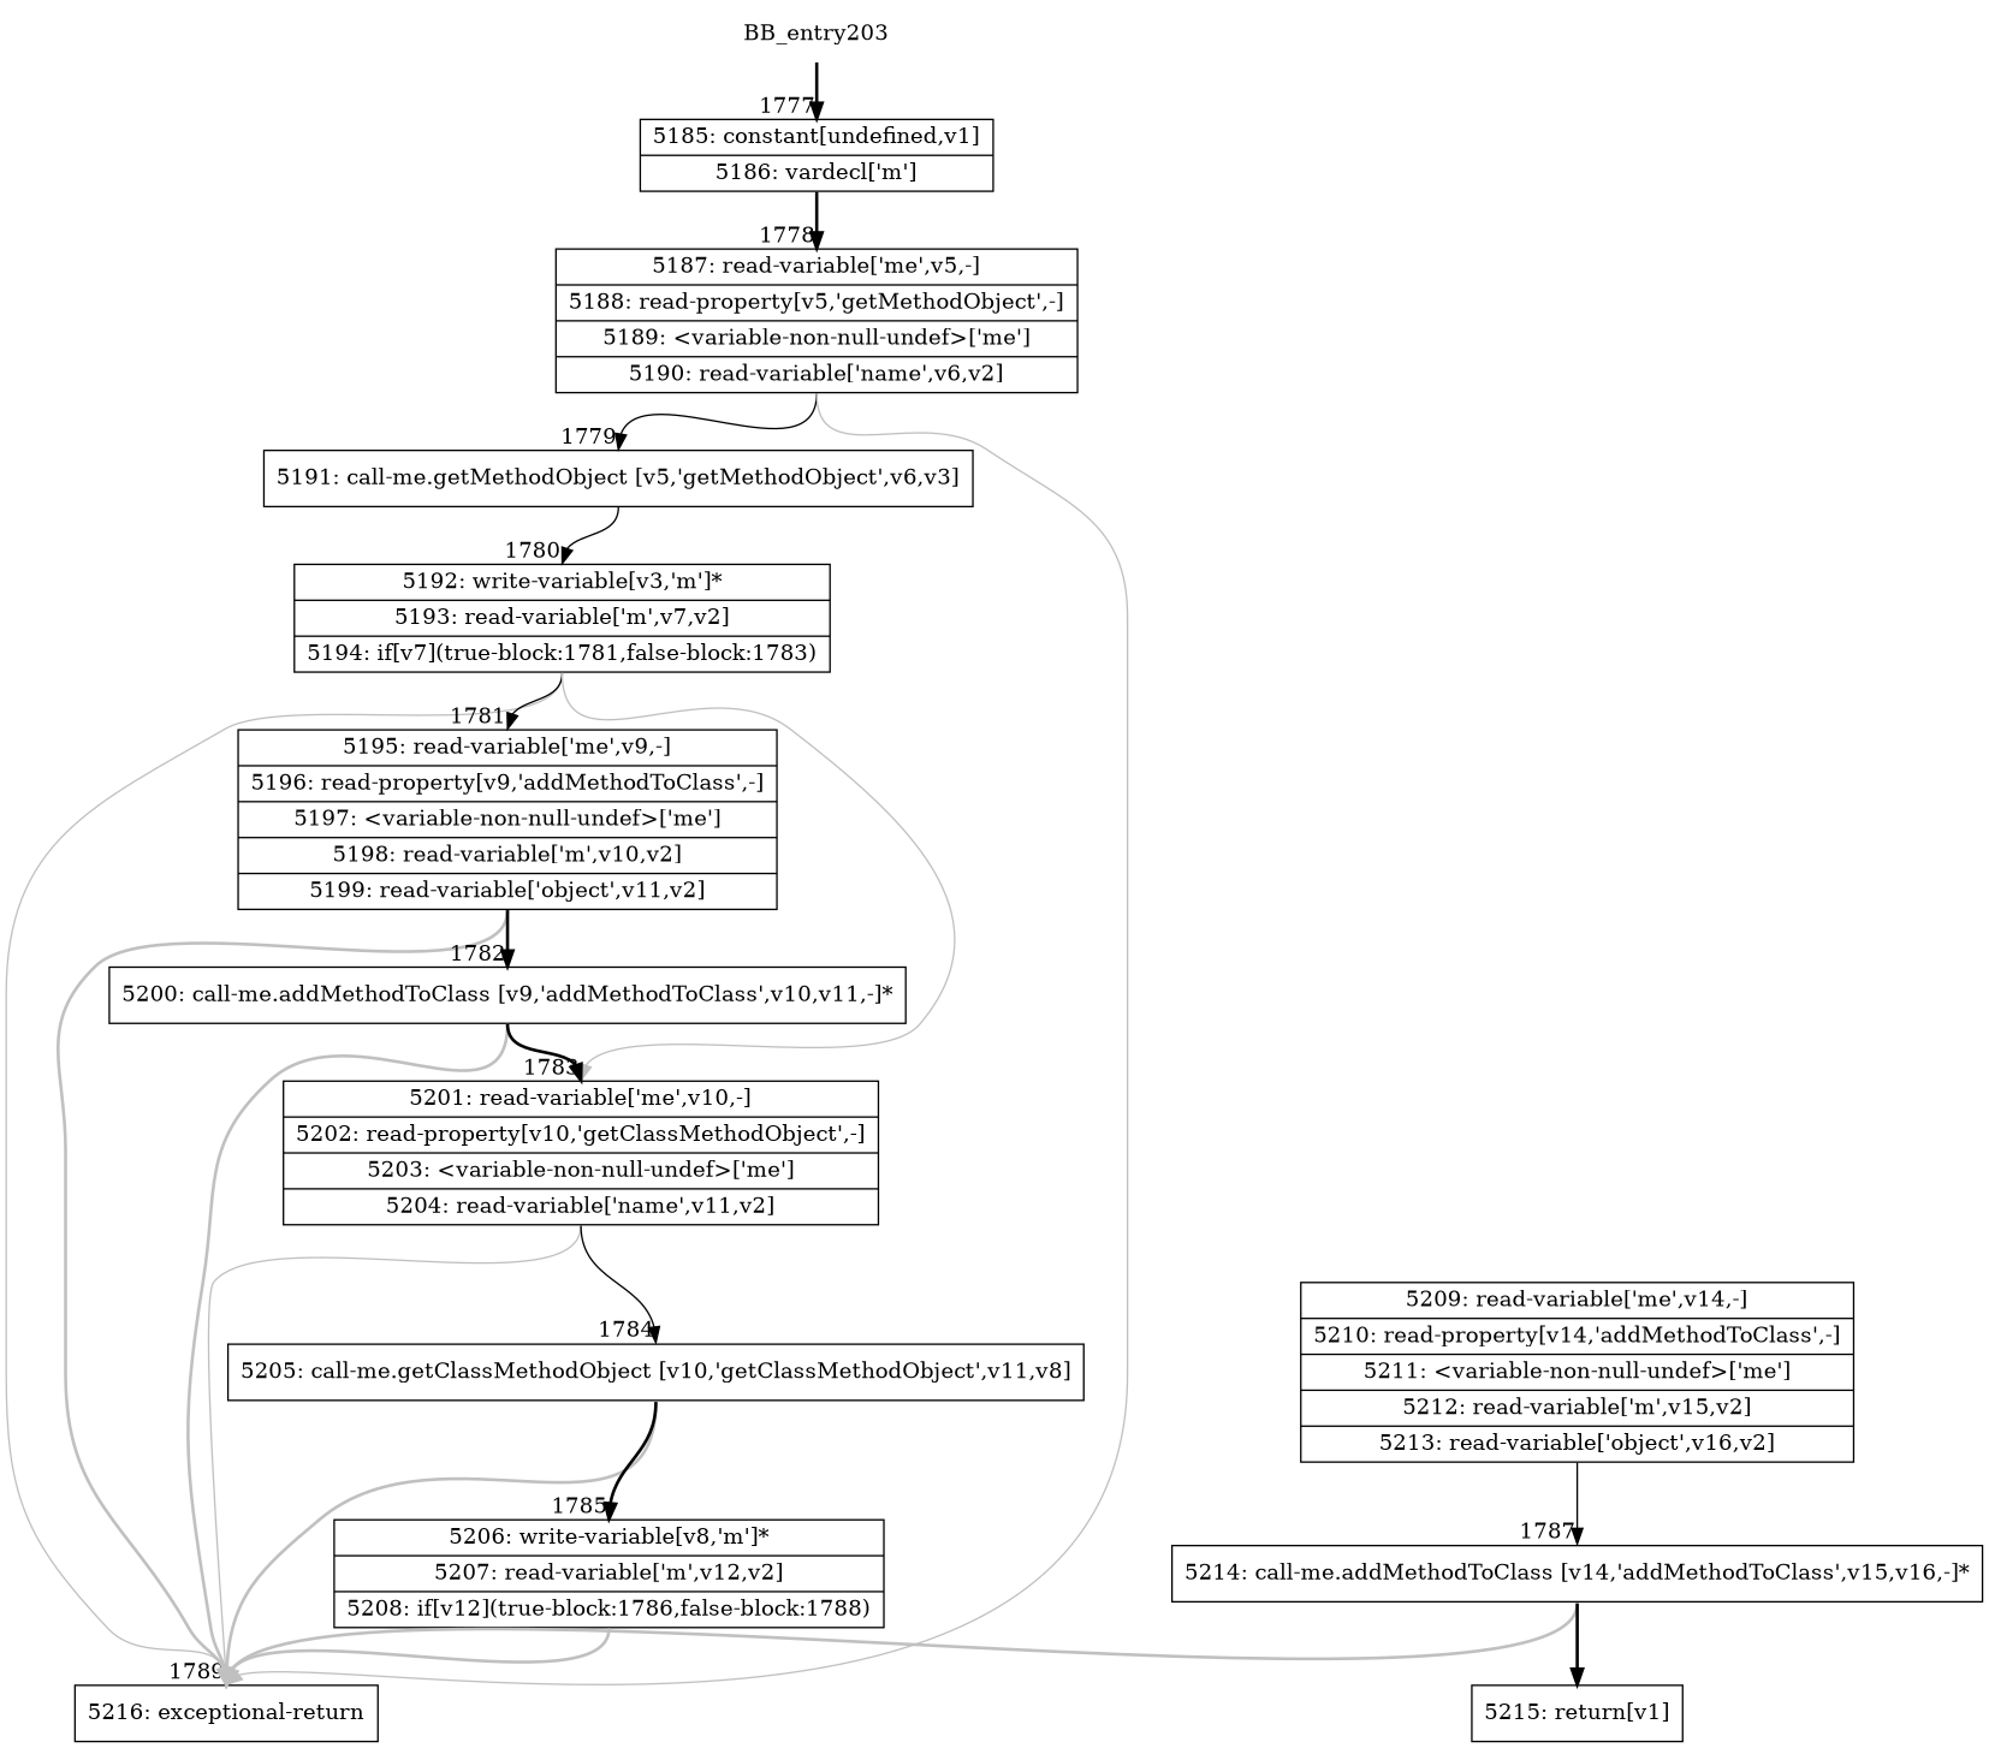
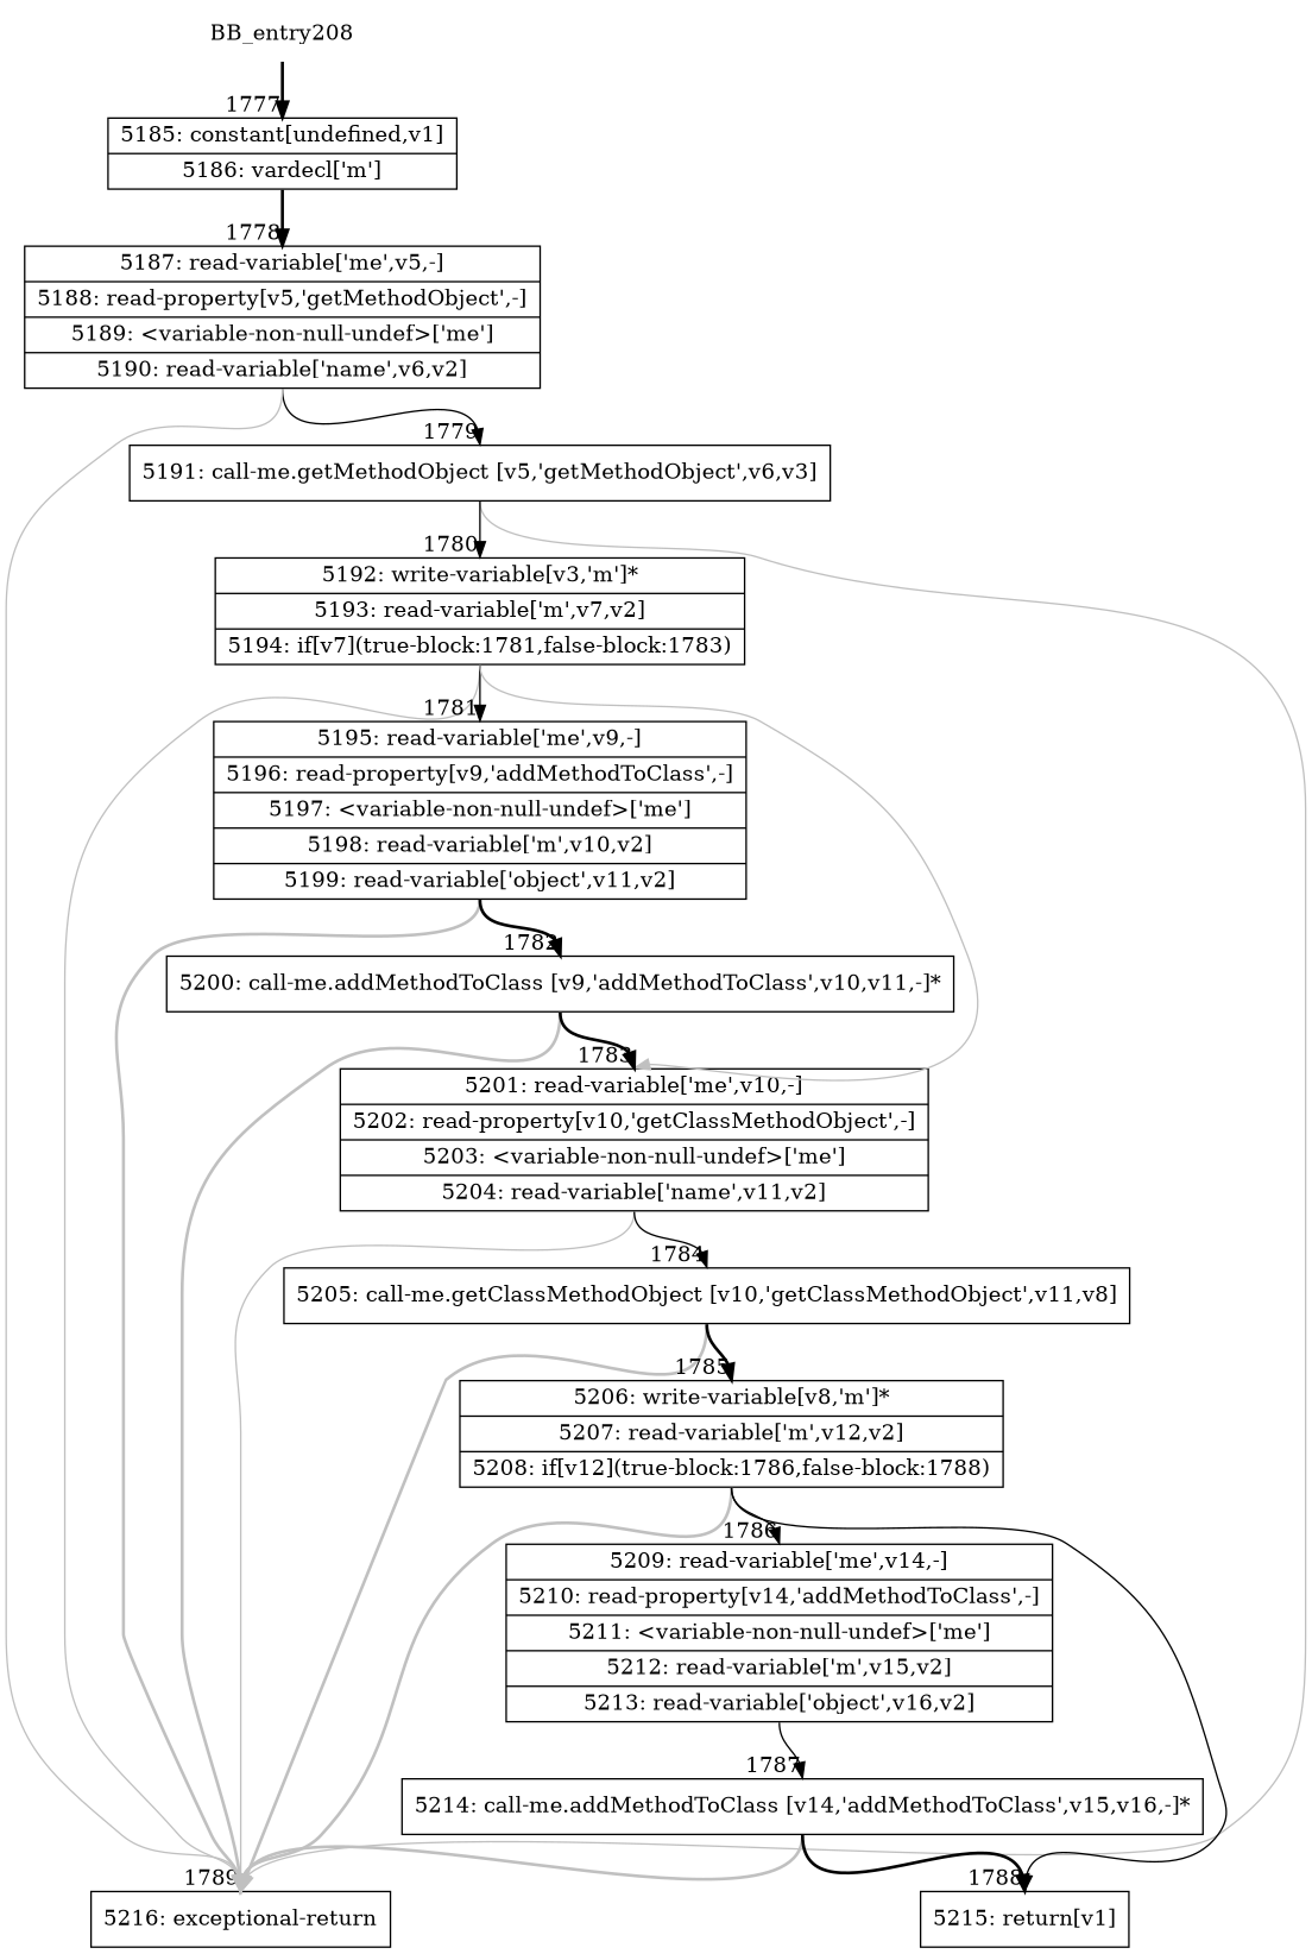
  digraph {
    rankdir=TD
    node [shape=record]
    edge [headport=n style=solid tailport=s]
-   BB_entry208 [shape=none label=BB_entry203]
+   BB_entry208 [shape=none]
    n2 [label="{5185: constant[undefined,v1]|5186: vardecl['m']}"]
    n3 [label="{5187: read-variable['me',v5,-]|5188: read-property[v5,'getMethodObject',-]|5189: \<variable-non-null-undef\>['me']|5190: read-variable['name',v6,v2]}"]
    n4 [label="{5191: call-me.getMethodObject [v5,'getMethodObject',v6,v3]}"]
    n5 [label="{5216: exceptional-return}"]
    n6 [label="{5192: write-variable[v3,'m']*|5193: read-variable['m',v7,v2]|5194: if[v7](true-block:1781,false-block:1783)}"]
    n7 [label="{5195: read-variable['me',v9,-]|5196: read-property[v9,'addMethodToClass',-]|5197: \<variable-non-null-undef\>['me']|5198: read-variable['m',v10,v2]|5199: read-variable['object',v11,v2]}"]
    n8 [label="{5201: read-variable['me',v10,-]|5202: read-property[v10,'getClassMethodObject',-]|5203: \<variable-non-null-undef\>['me']|5204: read-variable['name',v11,v2]}"]
    n9 [label="{5200: call-me.addMethodToClass [v9,'addMethodToClass',v10,v11,-]*}"]
    n10 [label="{5205: call-me.getClassMethodObject [v10,'getClassMethodObject',v11,v8]}"]
    n11 [label="{5206: write-variable[v8,'m']*|5207: read-variable['m',v12,v2]|5208: if[v12](true-block:1786,false-block:1788)}"]
    n12 [label="{5209: read-variable['me',v14,-]|5210: read-property[v14,'addMethodToClass',-]|5211: \<variable-non-null-undef\>['me']|5212: read-variable['m',v15,v2]|5213: read-variable['object',v16,v2]}"]
    n13 [label="{5215: return[v1]}"]
    n14 [label="{5214: call-me.addMethodToClass [v14,'addMethodToClass',v15,v16,-]*}"]
    BB_entry208 -> n2 [headlabel="    1777" style=bold]
    n2 -> n3 [headlabel="      1778" style=bold]
    n3 -> n4 [headlabel="      1779"]
    n3 -> n5 [color=gray headlabel="      1789"]
+   n4 -> n5 [color=gray]
    n4 -> n6 [headlabel="      1780"]
    n6 -> n5 [color=gray]
    n6 -> n7 [headlabel="      1781"]
    n6 -> n8 [color=gray headlabel="      1783"]
    n7 -> n5 [color=gray style=bold]
    n7 -> n9 [headlabel="      1782" style=bold]
    n8 -> n5 [color=gray]
    n8 -> n10 [headlabel="      1784"]
    n9 -> n5 [color=gray style=bold]
    n9 -> n8 [style=bold]
    n10 -> n5 [color=gray style=bold]
    n10 -> n11 [headlabel="      1785" style=bold]
    n11 -> n5 [color=gray style=bold]
+   n11 -> n12 [headlabel="      1786"]
+   n11 -> n13 [headlabel="      1788"]
    n12 -> n14 [headlabel="      1787"]
    n14 -> n5 [color=gray style=bold]
    n14 -> n13 [style=bold]
  }
